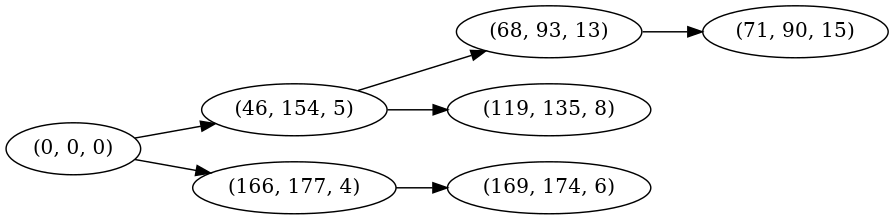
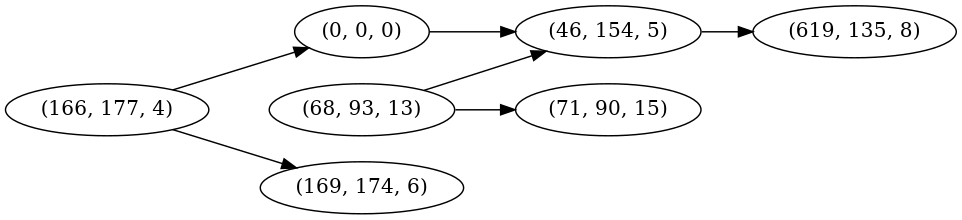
  digraph {
    rankdir=LR
    "(0, 0, 0)"
    "(46, 154, 5)"
    "(166, 177, 4)"
    "(68, 93, 13)"
-   "(119, 135, 8)"
+   "(119, 135, 8)" [label="(619, 135, 8)"]
    "(169, 174, 6)"
    "(71, 90, 15)"
    "(0, 0, 0)" -> "(46, 154, 5)"
-   "(0, 0, 0)" -> "(166, 177, 4)"
-   "(46, 154, 5)" -> "(68, 93, 13)"
+   "(166, 177, 4)" -> "(0, 0, 0)"
+   "(68, 93, 13)" -> "(46, 154, 5)"
    "(46, 154, 5)" -> "(119, 135, 8)"
    "(166, 177, 4)" -> "(169, 174, 6)"
    "(68, 93, 13)" -> "(71, 90, 15)"
  }
